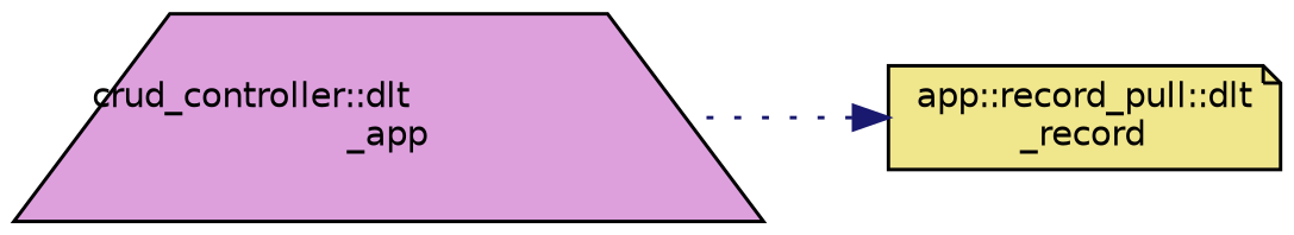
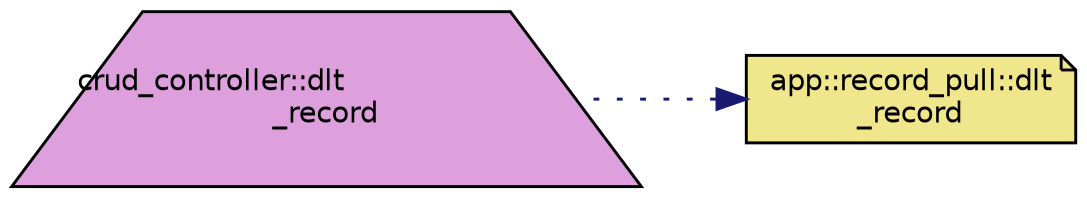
  digraph {
    rankdir=RL
    node [color=black fontname=Helvetica fontsize=10 style=filled]
    n1 [fillcolor=khaki fontcolor=black height=0.2 label="app::record_pull::dlt\l_record" shape=note width=0.4]
-   n2 [fillcolor=plum height=0.2 label="crud_controller::dlt\l_app" shape=trapezium width=0.4]
+   n2 [fillcolor=plum height=0.2 label="crud_controller::dlt\l_record" shape=trapezium width=0.4]
    n1 -> n2 [color=midnightblue dir=back fontname=Helvetica fontsize=10 labelfontname=Helvetica labelfontsize=10 style=dotted]
  }
